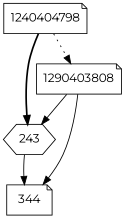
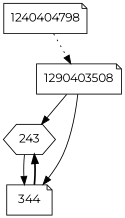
  strict digraph {
    fontname=Montserrat
    node [fontname=Montserrat shape=note]
    edge [fontname=Montserrat style=solid]
    n1 [label=243 shape=hexagon]
    344
-   1290403808
+   1290403808 [label=1290403508]
    n4 [label=1240404798]
    n1 -> 344
-   n4 -> n1 [style=bold]
+   344 -> n1 [style=bold]
    1290403808 -> n1
    1290403808 -> 344
    n4 -> 1290403808 [style=dotted]
  }
